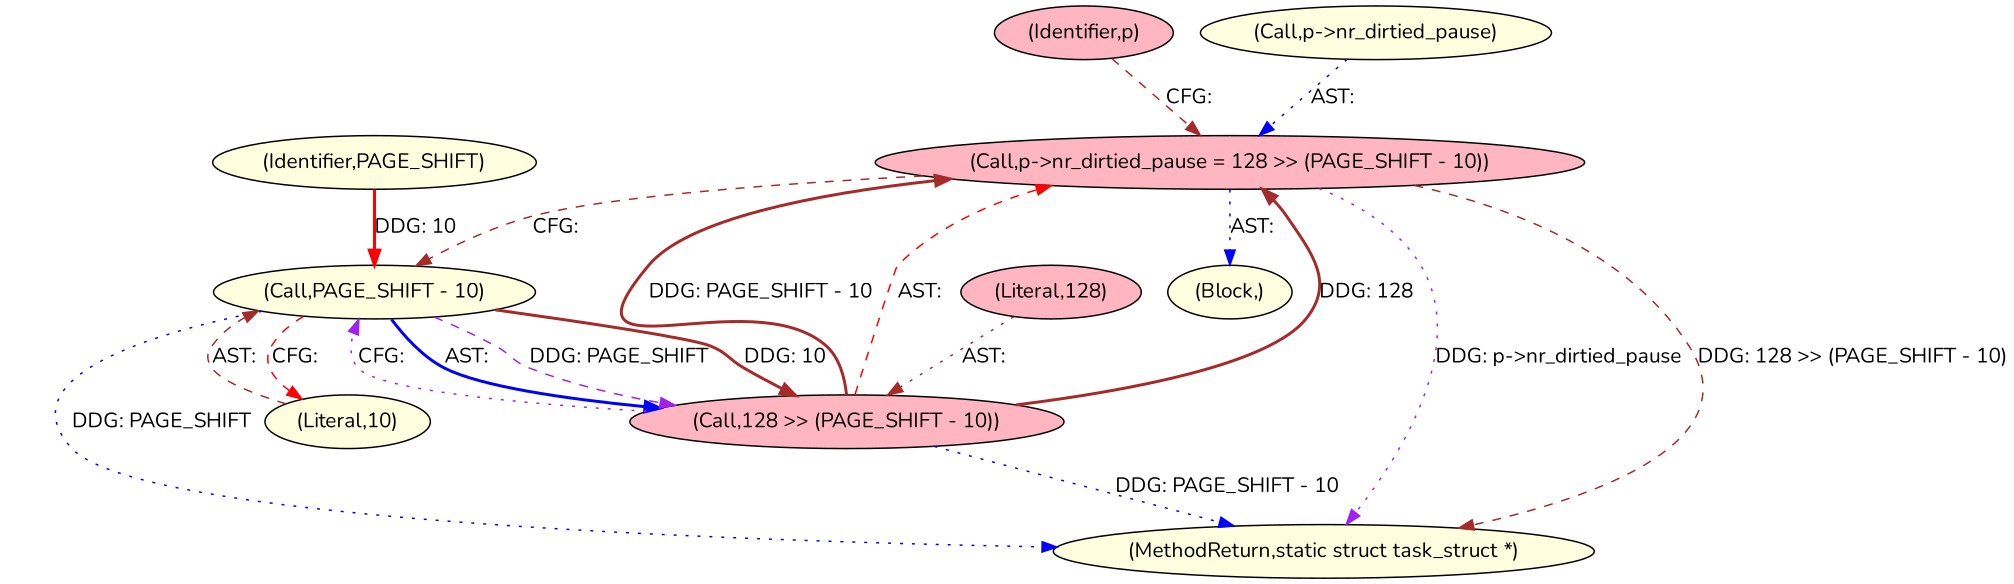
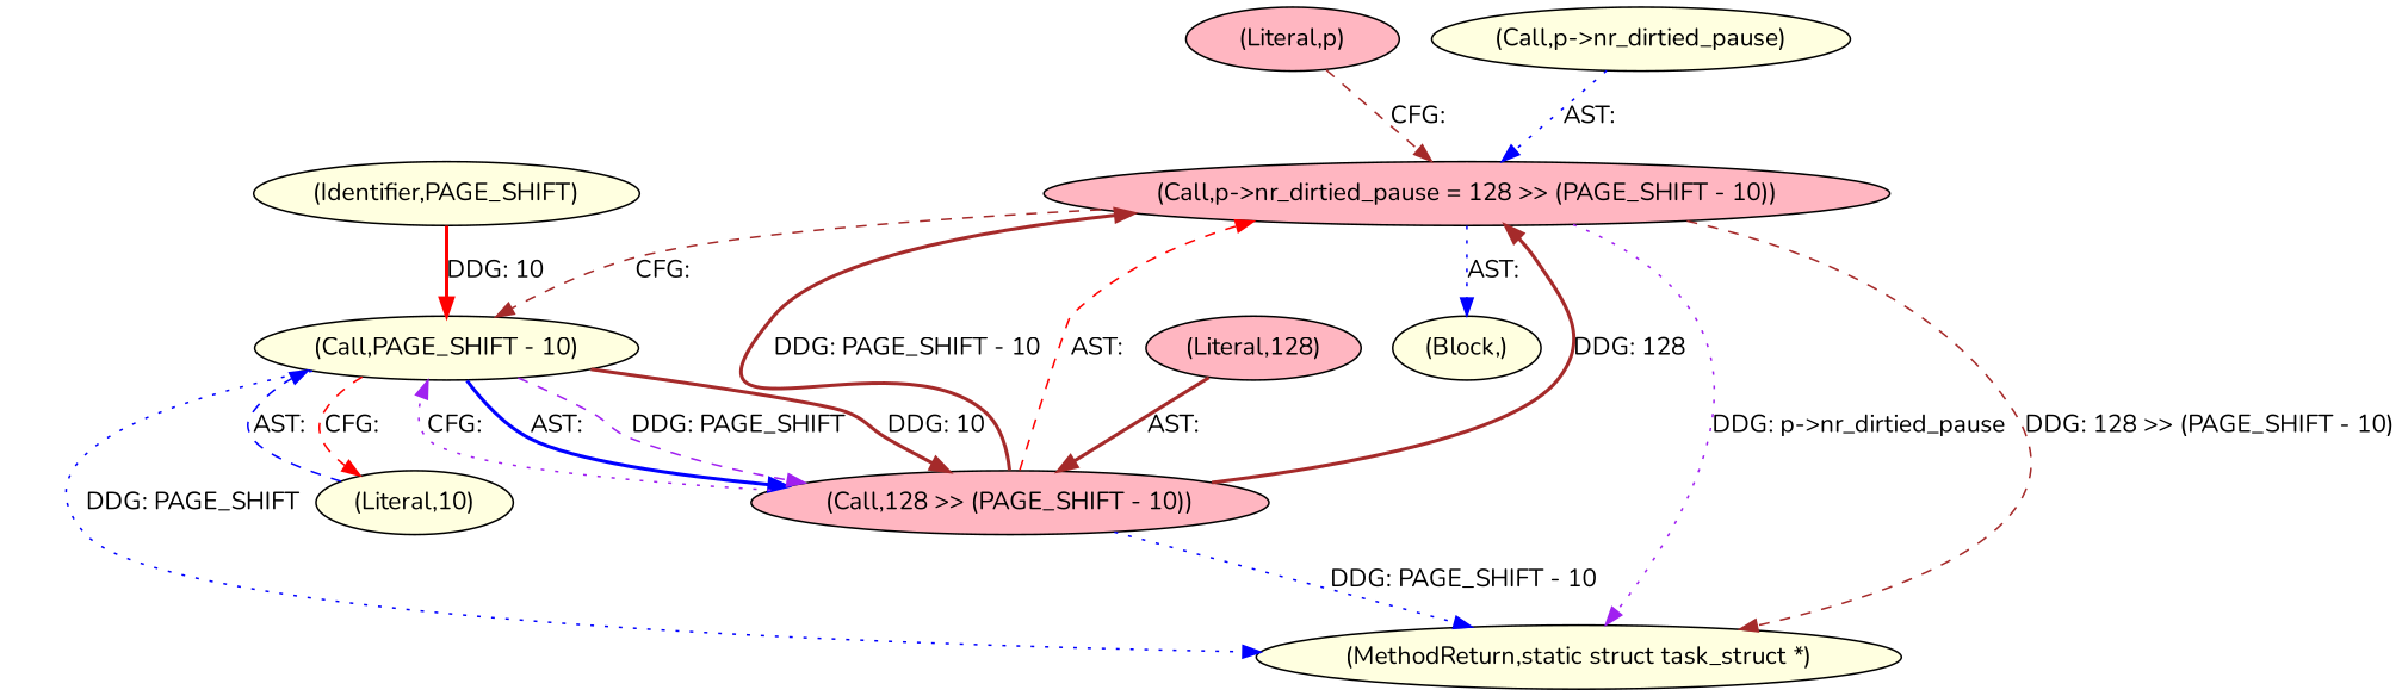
  digraph {
    fontname=Nunito
    node [fillcolor=lightyellow fontname=Nunito style=filled]
    edge [color=brown fontname=Nunito style=dotted]
    n1 [fillcolor=lightpink label="(Call,p->nr_dirtied_pause = 128 >> (PAGE_SHIFT - 10))"]
    n2 [label="(MethodReturn,static struct task_struct *)"]
    n3 [label="(Block,)"]
    n4 [label="(Call,PAGE_SHIFT - 10)"]
    n5 [fillcolor=lightpink label="(Call,128 >> (PAGE_SHIFT - 10))"]
    n6 [label="(Literal,10)"]
    n7 [fillcolor=lightpink label="(Literal,128)"]
-   n8 [fillcolor=lightpink label="(Identifier,p)"]
+   n8 [fillcolor=lightpink label="(Literal,p)"]
    n9 [label="(Identifier,PAGE_SHIFT)"]
    n10 [label="(Call,p->nr_dirtied_pause)"]
    n1 -> n2 [color=purple label="DDG: p->nr_dirtied_pause"]
    n1 -> n2 [label="DDG: 128 >> (PAGE_SHIFT - 10)" style=dashed]
    n1 -> n3 [color=blue label="AST: "]
    n1 -> n4 [label="CFG: " style=dashed]
    n4 -> n2 [color=blue label="DDG: PAGE_SHIFT"]
    n4 -> n5 [color=blue label="AST: " style=bold]
    n4 -> n5 [color=purple label="DDG: PAGE_SHIFT" style=dashed]
    n4 -> n5 [label="DDG: 10" style=bold]
    n4 -> n6 [color=red label="CFG: " style=dashed]
    n5 -> n1 [color=red label="AST: " style=dashed]
    n5 -> n1 [label="DDG: 128" style=bold]
    n5 -> n1 [label="DDG: PAGE_SHIFT - 10" style=bold]
    n5 -> n2 [color=blue label="DDG: PAGE_SHIFT - 10"]
    n5 -> n4 [color=purple label="CFG: "]
-   n6 -> n4 [label="AST: " style=dashed]
-   n7 -> n5 [label="AST: "]
+   n6 -> n4 [color=blue label="AST: " style=dashed]
+   n7 -> n5 [label="AST: " style=bold]
    n8 -> n1 [label="CFG: " style=dashed]
    n9 -> n4 [color=red label="DDG: 10" style=bold]
    n10 -> n1 [color=blue label="AST: "]
  }
